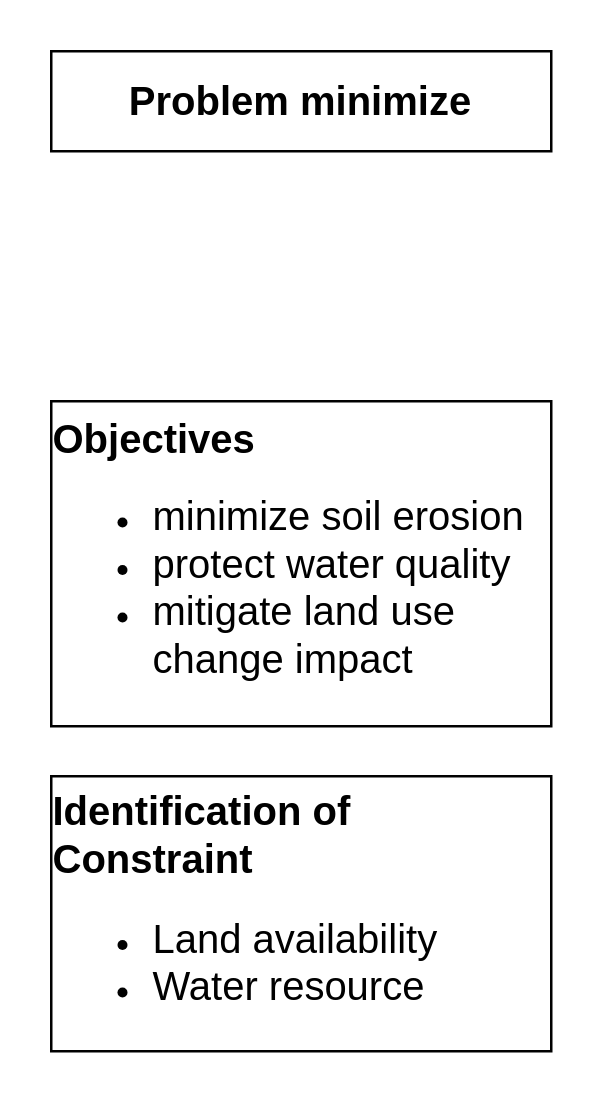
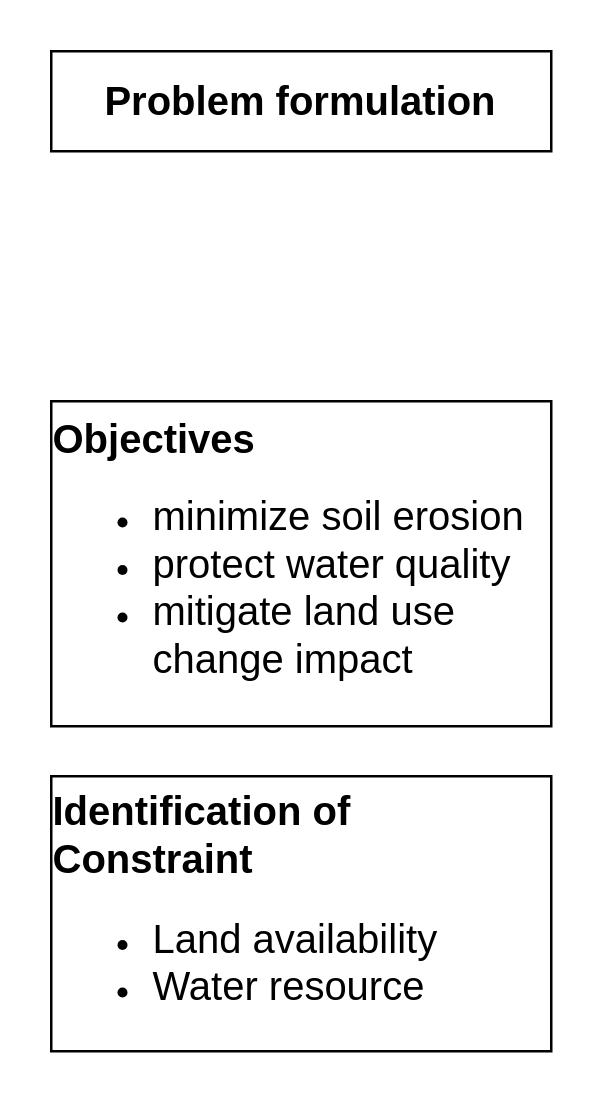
  <mxCell id="0" />
  <mxCell id="1" parent="0" />
  <mxCell id="2" value="&lt;div style=&quot;text-align: left;&quot;&gt;&lt;span style=&quot;font-size: 16px; background-color: initial;&quot;&gt;&lt;b&gt;Objectives&lt;/b&gt;&lt;/span&gt;&lt;/div&gt;&lt;div&gt;&lt;ul&gt;&lt;li style=&quot;text-align: left;&quot;&gt;&lt;font style=&quot;font-size: 16px;&quot;&gt;minimize soil erosion&lt;/font&gt;&lt;/li&gt;&lt;li style=&quot;text-align: left;&quot;&gt;&lt;font size=&quot;3&quot; style=&quot;&quot;&gt;protect water quality&lt;/font&gt;&lt;/li&gt;&lt;li style=&quot;text-align: left;&quot;&gt;&lt;font size=&quot;3&quot;&gt;mitigate land use change impact&lt;/font&gt;&lt;/li&gt;&lt;/ul&gt;&lt;/div&gt;" style="rounded=0;whiteSpace=wrap;html=1;" vertex="1" parent="1"><mxGeometry x="20" y="160" width="200" height="130" as="geometry" /></mxCell>
  <mxCell id="3" value="&lt;div style=&quot;text-align: left;&quot;&gt;&lt;span style=&quot;font-size: 16px;&quot;&gt;&lt;b&gt;Identification of Constraint&lt;/b&gt;&lt;/span&gt;&lt;/div&gt;&lt;div&gt;&lt;ul&gt;&lt;li style=&quot;text-align: left;&quot;&gt;&lt;span style=&quot;font-size: 16px;&quot;&gt;Land availability&lt;/span&gt;&lt;/li&gt;&lt;li style=&quot;text-align: left;&quot;&gt;&lt;font size=&quot;3&quot;&gt;Water resource&lt;/font&gt;&lt;/li&gt;&lt;/ul&gt;&lt;/div&gt;" style="rounded=0;whiteSpace=wrap;html=1;" vertex="1" parent="1"><mxGeometry x="20" y="310" width="200" height="110" as="geometry" /></mxCell>
- <mxCell id="4" value="&lt;font style=&quot;font-size: 16px;&quot;&gt;&lt;b&gt;Problem minimize&lt;/b&gt;&lt;/font&gt;" style="rounded=0;whiteSpace=wrap;html=1;" vertex="1" parent="1"><mxGeometry x="20" y="20" width="200" height="40" as="geometry" /></mxCell>
+ <mxCell id="4" value="&lt;font style=&quot;font-size: 16px;&quot;&gt;&lt;b&gt;Problem formulation&lt;/b&gt;&lt;/font&gt;" style="rounded=0;whiteSpace=wrap;html=1;" vertex="1" parent="1"><mxGeometry x="20" y="20" width="200" height="40" as="geometry" /></mxCell>
